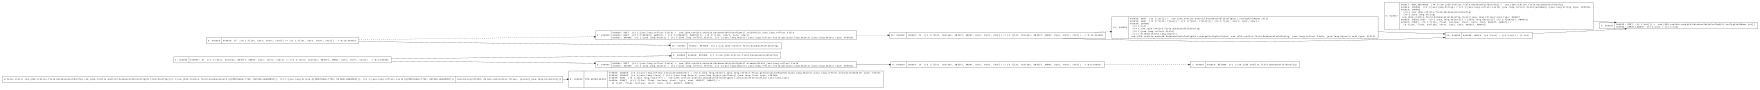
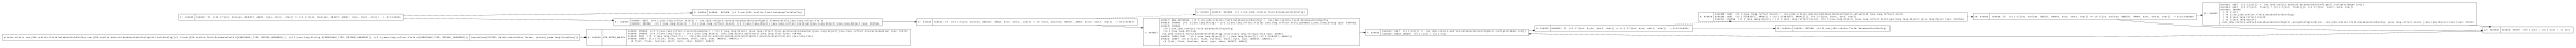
  digraph {
    fontname="Liberation Mono"
    rankdir=LR
    node [fontname="Liberation Mono" shape=record]
    edge [fontname="Liberation Mono"]
    n1 [label="{0\:\ 0x0000|MTH_ENTER_BLOCK\l|0x0000: INVOKE  (r3 I:java.lang.reflect.InvocationHandler) = (r3 I:java.lang.Object) java.lang.reflect.Proxy.getInvocationHandler(java.lang.Object):java.lang.reflect.InvocationHandler type: STATIC \l0x0004: INVOKE  (r4 I:java.lang.Class) = (r3 I:java.lang.Object) java.lang.Object.getClass():java.lang.Class type: VIRTUAL \l0x0008: SGET  (r0 I:java.lang.Class\<?\>) =  com.j256.ormlite.android.DatabaseTableConfigUtil.annotationFactoryClazz java.lang.Class \l0x000a: CONST  (r1 I:?[int, float, boolean, short, byte, char, OBJECT, ARRAY]) = \l  (0 ?[int, float, boolean, short, byte, char, OBJECT, ARRAY])\l \l}"]
    n2 [label="{1\:\ 0x000b|0x000b: IF  (r4 I:?[int, boolean, OBJECT, ARRAY, byte, short, char]) == (r0 I:?[int, boolean, OBJECT, ARRAY, byte, short, char])  \-\> B:3:0x000e \l}"]
    n3 [label="{2\:\ 0x000d|0x000d: RETURN  (r1 I:com.j256.ormlite.field.DatabaseFieldConfig) \l}"]
    n4 [label="{3\:\ 0x000e|0x000e: SGET  (r4 I:java.lang.reflect.Field) =  com.j256.ormlite.android.DatabaseTableConfigUtil.elementsField java.lang.reflect.Field \l0x0010: INVOKE  (r3 I:java.lang.Object) = (r4 I:java.lang.reflect.Field), (r3 I:java.lang.Object) java.lang.reflect.Field.get(java.lang.Object):java.lang.Object type: VIRTUAL \l}"]
    n5 [label="{4\:\ 0x0014|0x0014: IF  (r3 I:?[int, boolean, OBJECT, ARRAY, byte, short, char]) != (0 ?[int, boolean, OBJECT, ARRAY, byte, short, char])  \-\> B:6:0x0017 \l}"]
    n6 [label="{5\:\ 0x0016|0x0016: RETURN  (r1 I:com.j256.ormlite.field.DatabaseFieldConfig) \l}"]
    n7 [label="{6\:\ 0x0017|0x0017: NEW_INSTANCE  (r4 I:com.j256.ormlite.field.DatabaseFieldConfig) =  com.j256.ormlite.field.DatabaseFieldConfig \l0x0019: INVOKE  (r0 I:java.lang.String) = (r5 I:java.lang.reflect.Field) java.lang.reflect.Field.getName():java.lang.String type: VIRTUAL \l0x001d: INVOKE  \l  (r4 I:com.j256.ormlite.field.DatabaseFieldConfig)\l  (r0 I:java.lang.String)\l com.j256.ormlite.field.DatabaseFieldConfig.\<init\>(java.lang.String):void type: DIRECT \l0x0020: CHECK_CAST  (r3 I:java.lang.Object[]) = (java.lang.Object[]) (r3 I:?[OBJECT, ARRAY]) \l0x0022: CONST  (r0 I:?[int, float, boolean, short, byte, char, OBJECT, ARRAY]) = \l  (0 ?[int, float, boolean, short, byte, char, OBJECT, ARRAY])\l \l}"]
    n8 [label="{7\:\ 0x0023|0x0023: SGET  (r1 I:int[]) =  com.j256.ormlite.android.DatabaseTableConfigUtil.configFieldNums int[] \l0x0025: ARRAY_LENGTH  (r1 I:int) = (r1 I:?[]) \l}"]
    n9 [label="{8\:\ 0x0026|0x0026: IF  (r0 I:?[int, byte, short, char]) \>= (r1 I:?[int, byte, short, char])  \-\> B:13:0x003c \l}"]
    n10 [label="{9\:\ 0x0028|0x0028: SGET  (r1 I:java.lang.reflect.Field) =  com.j256.ormlite.android.DatabaseTableConfigUtil.valueField java.lang.reflect.Field \l0x002a: AGET  (r2 I:?[OBJECT, ARRAY]) = (r3 I:?[OBJECT, ARRAY][]), (r0 I:?[int, short, byte, char]) \l0x002c: INVOKE  (r1 I:java.lang.Object) = (r1 I:java.lang.reflect.Field), (r2 I:java.lang.Object) java.lang.reflect.Field.get(java.lang.Object):java.lang.Object type: VIRTUAL \l}"]
    n11 [label="{13\:\ 0x003c|0x003c: RETURN  (r4 I:com.j256.ormlite.field.DatabaseFieldConfig) \l}"]
    n12 [label="{10\:\ 0x0030|0x0030: IF  (r1 I:?[int, boolean, OBJECT, ARRAY, byte, short, char]) == (0 ?[int, boolean, OBJECT, ARRAY, byte, short, char])  \-\> B:12:0x0039 \l}"]
-   n13 [label="{11\:\ 0x0032|0x0032: SGET  (r2 I:int[]) =  com.j256.ormlite.android.DatabaseTableConfigUtil.configFieldNums int[] \l0x0034: AGET  (r2 I:?[int, float]) = (r2 I:?[int, float][]), (r0 I:?[int, short, byte, char]) \l0x0036: INVOKE  \l  (r2 I:int)\l  (r4 I:com.j256.ormlite.field.DatabaseFieldConfig)\l  (r5 I:java.lang.reflect.Field)\l  (r1 I:elementsField.lang.Object)\l com.j256.ormlite.android.DatabaseTableConfigUtil.assignConfigField(int, com.j256.ormlite.field.DatabaseFieldConfig, java.lang.reflect.Field, java.lang.Object):void type: STATIC \l}"]
+   n13 [label="{11\:\ 0x0032|0x0032: SGET  (r2 I:int[]) =  com.j256.ormlite.android.DatabaseTableConfigUtil.configFieldNums int[] \l0x0034: AGET  (r2 I:?[int, float]) = (r2 I:?[int, float][]), (r0 I:?[int, short, byte, char]) \l0x0036: INVOKE  \l  (r2 I:int)\l  (r4 I:com.j256.ormlite.field.DatabaseFieldConfig)\l  (r5 I:java.lang.reflect.Field)\l  (r1 I:java.lang.Object)\l com.j256.ormlite.android.DatabaseTableConfigUtil.assignConfigField(int, com.j256.ormlite.field.DatabaseFieldConfig, java.lang.reflect.Field, java.lang.Object):void type: STATIC \l}"]
    n14 [label="{12\:\ 0x0039|0x0039: ARITH  (r0 I:int) = (r0 I:int) + (1 int) \l}"]
    n15 [label="{private static com.j256.ormlite.field.DatabaseFieldConfig com.j256.ormlite.android.DatabaseTableConfigUtil.buildConfig((r3 I:com.j256.ormlite.field.DatabaseField A[IMMUTABLE_TYPE, METHOD_ARGUMENT]), (r4 I:java.lang.String A[IMMUTABLE_TYPE, METHOD_ARGUMENT]), (r5 I:java.lang.reflect.Field A[IMMUTABLE_TYPE, METHOD_ARGUMENT]))  | Annotation[SYSTEM, dalvik.annotation.Throws, \{value=[java.lang.Exception]\}]\l}"]
    n2 -> n3 [style=solid]
    n2 -> n4
    n4 -> n5
    n5 -> n6 [style=dashed]
+   n5 -> n7
    n7 -> n8
+   n8 -> n9
    n9 -> n10 [style=dashed]
    n9 -> n11
    n10 -> n12 [style=dashed]
    n12 -> n13 [style=dashed]
    n12 -> n14
    n13 -> n14
    n14 -> n8
    n15 -> n1
  }
